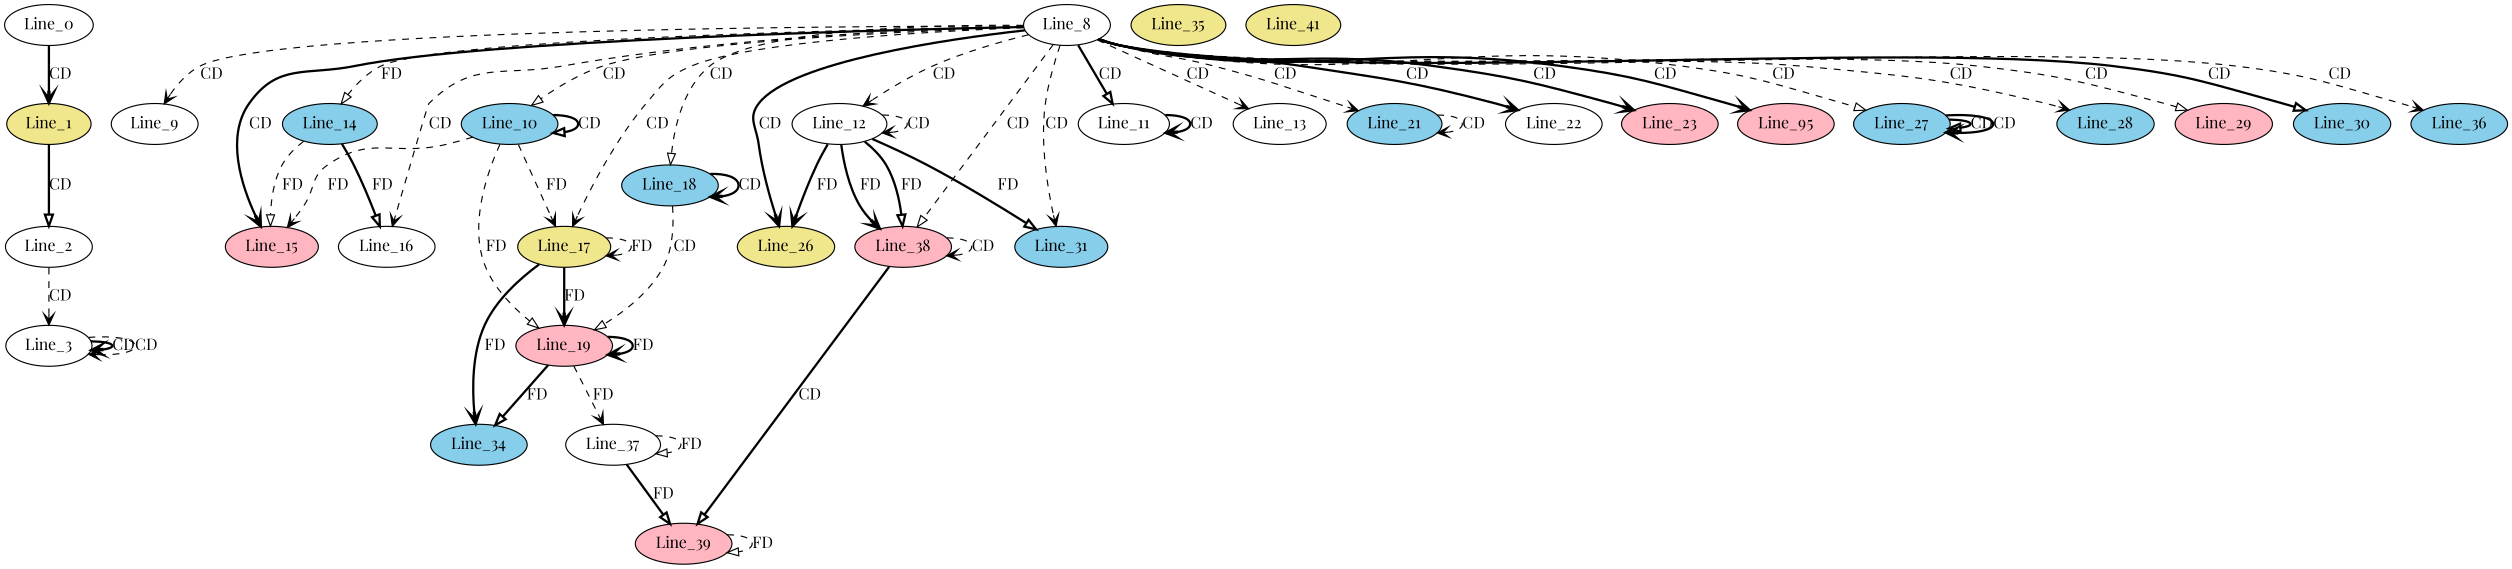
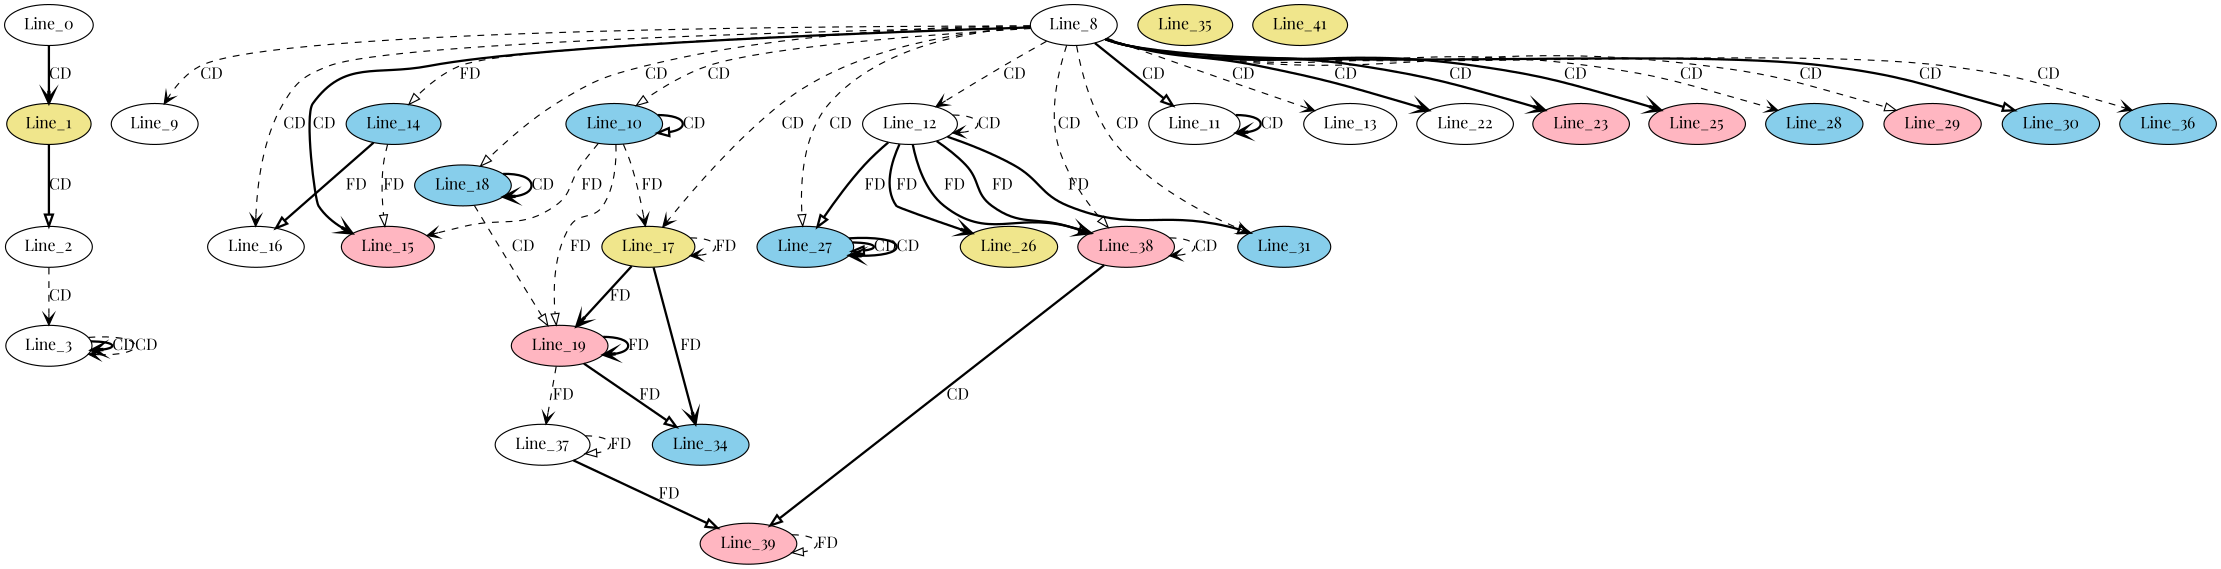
  digraph {
    fontname="Playfair Display"
    node [fillcolor=white fontname="Playfair Display" style=filled]
    edge [arrowhead=vee fontname="Playfair Display" style=dashed]
    Line_1 [fillcolor=khaki]
    Line_0
    Line_2
    Line_3
    Line_8
    Line_9
    Line_10 [fillcolor=skyblue]
    Line_11
    Line_12
    Line_13
    Line_14 [fillcolor=skyblue]
    Line_15 [fillcolor=lightpink]
    Line_16
    Line_17 [fillcolor=khaki]
    Line_18 [fillcolor=skyblue]
-   Line_21 [fillcolor=skyblue]
    Line_22
    Line_23 [fillcolor=lightpink]
-   Line_25 [fillcolor=lightpink label=Line_95]
+   Line_25 [fillcolor=lightpink]
    Line_26 [fillcolor=khaki]
    Line_27 [fillcolor=skyblue]
    Line_28 [fillcolor=skyblue]
    Line_29 [fillcolor=lightpink]
    Line_30 [fillcolor=skyblue]
    Line_31 [fillcolor=skyblue]
    Line_36 [fillcolor=skyblue]
    Line_38 [fillcolor=lightpink]
    Line_19 [fillcolor=lightpink]
    Line_34 [fillcolor=skyblue]
    Line_39 [fillcolor=lightpink]
    Line_37
    Line_35 [fillcolor=khaki]
    Line_41 [fillcolor=khaki]
    Line_1 -> Line_2 [arrowhead=onormal label=CD style=bold]
    Line_0 -> Line_1 [label=CD style=bold]
    Line_2 -> Line_3 [label=CD]
    Line_3 -> Line_3 [label=CD style=bold]
    Line_3 -> Line_3 [label=CD]
    Line_8 -> Line_9 [label=CD]
    Line_8 -> Line_10 [arrowhead=onormal label=CD]
    Line_8 -> Line_11 [arrowhead=onormal label=CD style=bold]
    Line_8 -> Line_12 [label=CD]
    Line_8 -> Line_13 [label=CD]
    Line_8 -> Line_14 [arrowhead=onormal label=FD]
    Line_8 -> Line_15 [label=CD style=bold]
    Line_8 -> Line_16 [label=CD]
    Line_8 -> Line_17 [label=CD]
    Line_8 -> Line_18 [arrowhead=onormal label=CD]
-   Line_8 -> Line_21 [label=CD]
    Line_8 -> Line_22 [label=CD style=bold]
    Line_8 -> Line_23 [label=CD style=bold]
    Line_8 -> Line_25 [label=CD style=bold]
-   Line_8 -> Line_26 [label=CD style=bold]
    Line_8 -> Line_27 [arrowhead=onormal label=CD]
    Line_8 -> Line_28 [label=CD]
    Line_8 -> Line_29 [arrowhead=onormal label=CD]
    Line_8 -> Line_30 [arrowhead=onormal label=CD style=bold]
    Line_8 -> Line_31 [label=CD]
    Line_8 -> Line_36 [label=CD]
    Line_8 -> Line_38 [arrowhead=onormal label=CD]
    Line_10 -> Line_10 [arrowhead=onormal label=CD style=bold]
    Line_10 -> Line_15 [label=FD]
    Line_10 -> Line_17 [label=FD]
    Line_10 -> Line_19 [arrowhead=onormal label=FD]
    Line_11 -> Line_11 [label=CD style=bold]
    Line_12 -> Line_12 [label=CD]
    Line_12 -> Line_26 [label=FD style=bold]
+   Line_12 -> Line_27 [arrowhead=onormal label=FD style=bold]
    Line_12 -> Line_31 [arrowhead=onormal label=FD style=bold]
    Line_12 -> Line_38 [arrowhead=onormal label=FD style=bold]
    Line_12 -> Line_38 [label=FD style=bold]
    Line_14 -> Line_15 [arrowhead=onormal label=FD]
    Line_14 -> Line_16 [arrowhead=onormal label=FD style=bold]
    Line_17 -> Line_17 [label=FD]
    Line_17 -> Line_19 [label=FD style=bold]
    Line_17 -> Line_34 [label=FD style=bold]
    Line_18 -> Line_18 [label=CD style=bold]
    Line_18 -> Line_19 [arrowhead=onormal label=CD]
-   Line_21 -> Line_21 [label=CD]
    Line_27 -> Line_27 [arrowhead=onormal label=CD style=bold]
    Line_27 -> Line_27 [label=CD style=bold]
    Line_38 -> Line_38 [label=CD]
    Line_38 -> Line_39 [arrowhead=onormal label=CD style=bold]
    Line_19 -> Line_19 [label=FD style=bold]
    Line_19 -> Line_34 [arrowhead=onormal label=FD style=bold]
    Line_19 -> Line_37 [label=FD]
    Line_39 -> Line_39 [arrowhead=onormal label=FD]
    Line_37 -> Line_39 [arrowhead=onormal label=FD style=bold]
    Line_37 -> Line_37 [arrowhead=onormal label=FD]
  }
